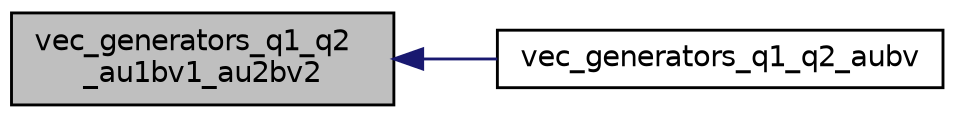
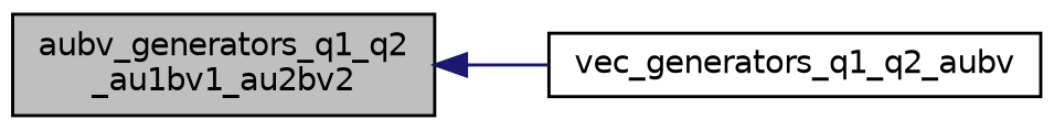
  digraph {
    rankdir=LR
    node [color=black fontname=Helvetica fontsize=10 shape=record style=filled]
-   n1 [fillcolor=grey75 fontcolor=black height=0.2 label="vec_generators_q1_q2\l_au1bv1_au2bv2" width=0.4]
+   n1 [fillcolor=grey75 fontcolor=black height=0.2 label="aubv_generators_q1_q2\l_au1bv1_au2bv2" width=0.4]
    n2 [fillcolor=white height=0.2 label=vec_generators_q1_q2_aubv width=0.4]
    n1 -> n2 [color=midnightblue dir=back fontname=Helvetica fontsize=10 labelfontname=Helvetica labelfontsize=10 style=solid]
  }
